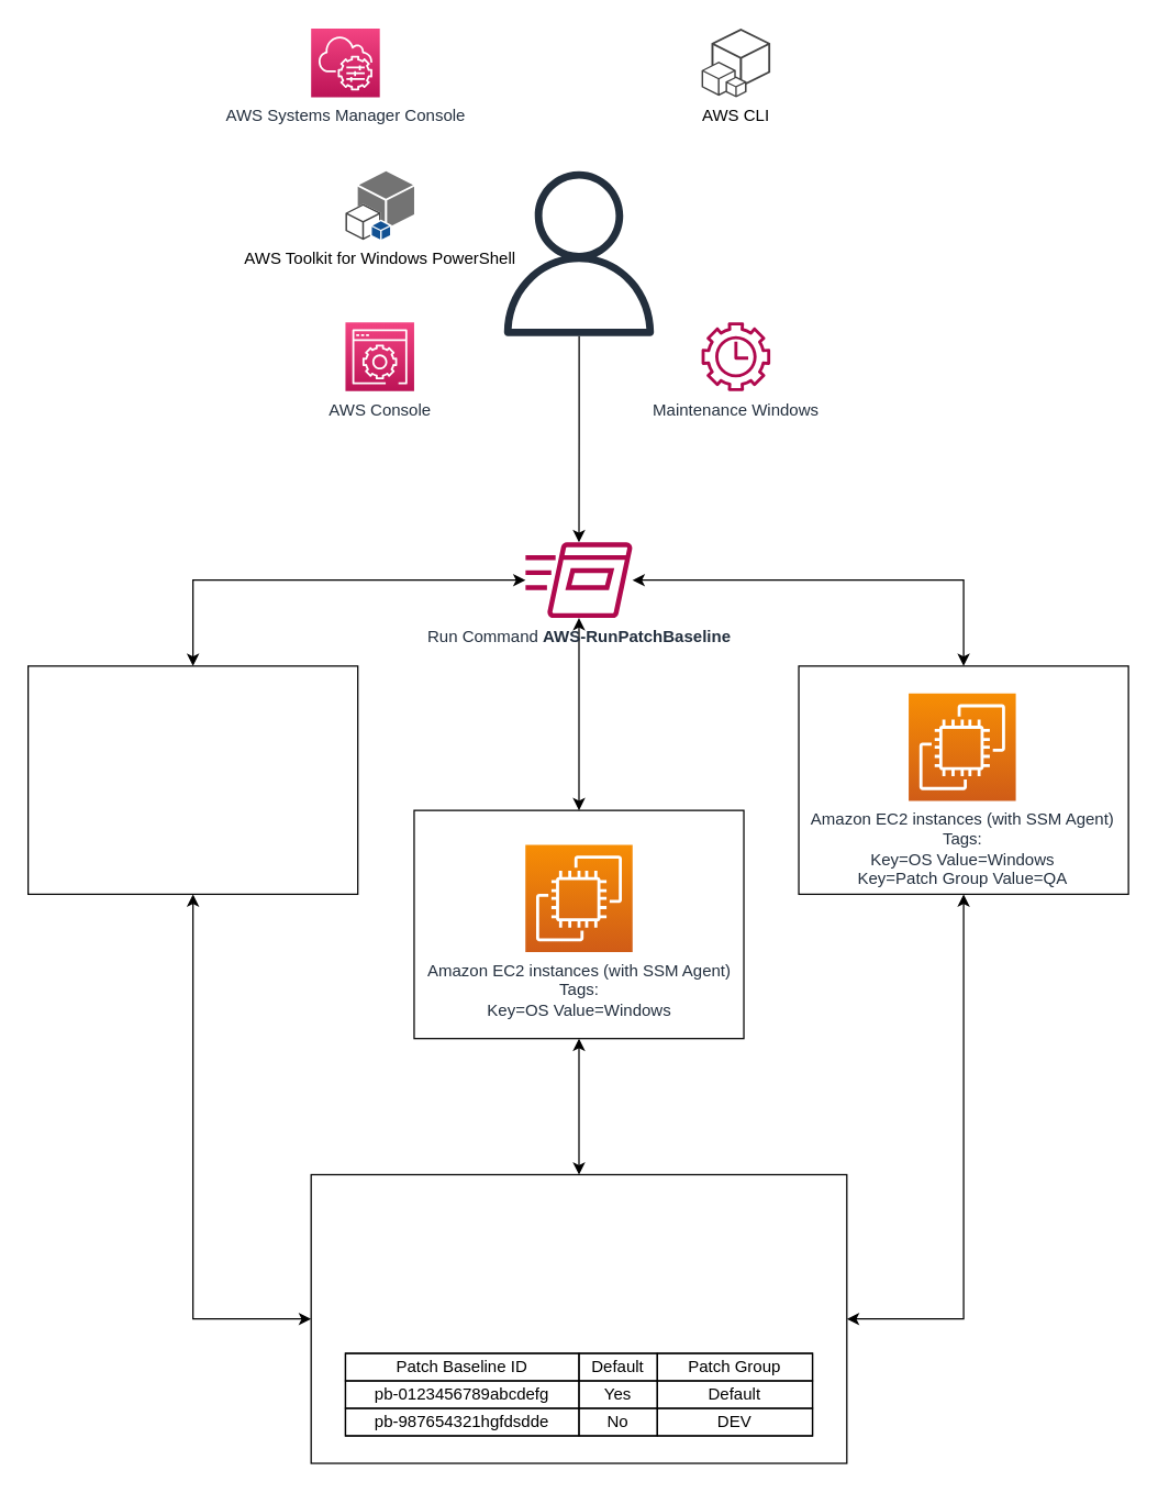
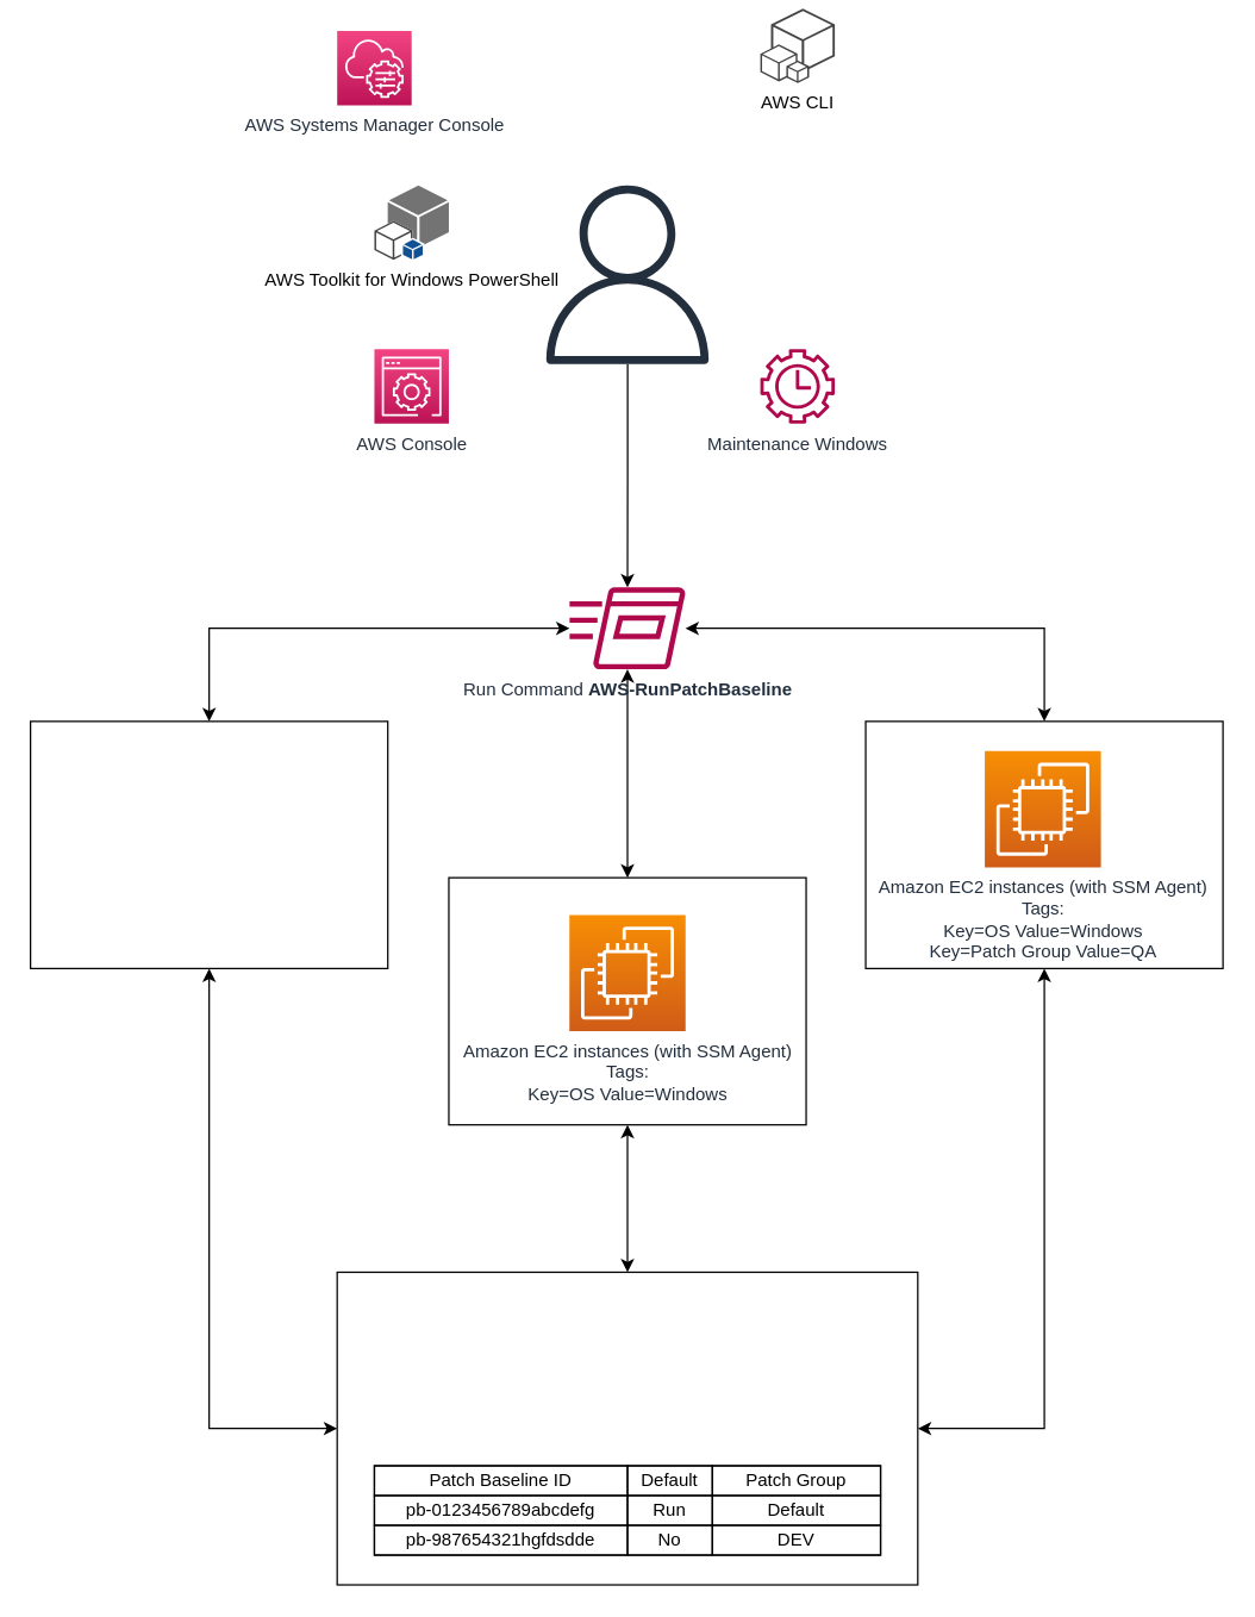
  <mxCell id="0" />
  <mxCell id="1" parent="0" />
  <mxCell id="2" style="edgeStyle=orthogonalEdgeStyle;rounded=0;orthogonalLoop=1;jettySize=auto;html=1;entryX=0.5;entryY=1;entryDx=0;entryDy=0;startArrow=classic;startFill=1;" edge="1" parent="1" source="4" target="5"><mxGeometry relative="1" as="geometry"><Array as="points"><mxPoint x="140" y="959" /></Array></mxGeometry></mxCell>
  <mxCell id="3" style="edgeStyle=orthogonalEdgeStyle;rounded=0;orthogonalLoop=1;jettySize=auto;html=1;entryX=0.5;entryY=1;entryDx=0;entryDy=0;startArrow=classic;startFill=1;" edge="1" parent="1" source="4" target="7"><mxGeometry relative="1" as="geometry"><Array as="points"><mxPoint x="701" y="959" /></Array></mxGeometry></mxCell>
  <mxCell id="4" value="" style="rounded=0;whiteSpace=wrap;html=1;fillColor=none;" vertex="1" parent="1"><mxGeometry x="226" y="854" width="390" height="210" as="geometry" /></mxCell>
  <mxCell id="5" value="" style="rounded=0;whiteSpace=wrap;html=1;fillColor=none;" vertex="1" parent="1"><mxGeometry x="20" y="484" width="240" height="166" as="geometry" /></mxCell>
  <mxCell id="6" value="" style="rounded=0;whiteSpace=wrap;html=1;fillColor=none;" vertex="1" parent="1"><mxGeometry x="301" y="589" width="240" height="166" as="geometry" /></mxCell>
  <mxCell id="7" value="" style="rounded=0;whiteSpace=wrap;html=1;fillColor=none;" vertex="1" parent="1"><mxGeometry x="581" y="484" width="240" height="166" as="geometry" /></mxCell>
  <mxCell id="8" value="AWS Systems Manager Console" style="sketch=0;points=[[0,0,0],[0.25,0,0],[0.5,0,0],[0.75,0,0],[1,0,0],[0,1,0],[0.25,1,0],[0.5,1,0],[0.75,1,0],[1,1,0],[0,0.25,0],[0,0.5,0],[0,0.75,0],[1,0.25,0],[1,0.5,0],[1,0.75,0]];points=[[0,0,0],[0.25,0,0],[0.5,0,0],[0.75,0,0],[1,0,0],[0,1,0],[0.25,1,0],[0.5,1,0],[0.75,1,0],[1,1,0],[0,0.25,0],[0,0.5,0],[0,0.75,0],[1,0.25,0],[1,0.5,0],[1,0.75,0]];outlineConnect=0;fontColor=#232F3E;gradientColor=#F34482;gradientDirection=north;fillColor=#BC1356;strokeColor=#ffffff;dashed=0;verticalLabelPosition=bottom;verticalAlign=top;align=center;html=1;fontSize=12;fontStyle=0;aspect=fixed;shape=mxgraph.aws4.resourceIcon;resIcon=mxgraph.aws4.systems_manager;" parent="1" vertex="1"><mxGeometry x="226" y="20.25" width="50" height="50" as="geometry" /></mxCell>
- <mxCell id="9" value="AWS CLI" style="outlineConnect=0;dashed=0;verticalLabelPosition=bottom;verticalAlign=top;align=center;html=1;shape=mxgraph.aws3.cli;fillColor=#444444;gradientColor=none;" parent="1" vertex="1"><mxGeometry x="510.25" y="20.25" width="50" height="50" as="geometry" /></mxCell>
+ <mxCell id="9" value="AWS CLI" style="outlineConnect=0;dashed=0;verticalLabelPosition=bottom;verticalAlign=top;align=center;html=1;shape=mxgraph.aws3.cli;fillColor=#444444;gradientColor=none;" parent="1" vertex="1"><mxGeometry x="510.25" y="5.25" width="50" height="50" as="geometry" /></mxCell>
  <mxCell id="10" value="AWS Toolkit for Windows PowerShell" style="outlineConnect=0;dashed=0;verticalLabelPosition=bottom;verticalAlign=top;align=center;html=1;shape=mxgraph.aws3.toolkit_for_windows_powershell;fillColor=#737373;gradientColor=none;" parent="1" vertex="1"><mxGeometry x="251" y="124" width="50" height="50" as="geometry" /></mxCell>
  <mxCell id="11" style="edgeStyle=orthogonalEdgeStyle;rounded=0;orthogonalLoop=1;jettySize=auto;html=1;" edge="1" parent="1" source="12" target="16"><mxGeometry relative="1" as="geometry" /></mxCell>
  <mxCell id="12" value="" style="sketch=0;outlineConnect=0;fontColor=#232F3E;gradientColor=none;fillColor=#232F3D;strokeColor=none;dashed=0;verticalLabelPosition=bottom;verticalAlign=top;align=center;html=1;fontSize=12;fontStyle=0;aspect=fixed;pointerEvents=1;shape=mxgraph.aws4.user;" parent="1" vertex="1"><mxGeometry x="361" y="124" width="120" height="120" as="geometry" /></mxCell>
  <mxCell id="13" style="edgeStyle=orthogonalEdgeStyle;rounded=0;orthogonalLoop=1;jettySize=auto;html=1;entryX=0.5;entryY=0;entryDx=0;entryDy=0;startArrow=classic;startFill=1;" edge="1" parent="1" source="16" target="5"><mxGeometry relative="1" as="geometry" /></mxCell>
  <mxCell id="14" style="edgeStyle=orthogonalEdgeStyle;rounded=0;orthogonalLoop=1;jettySize=auto;html=1;entryX=0.5;entryY=0;entryDx=0;entryDy=0;startArrow=classic;startFill=1;" edge="1" parent="1" source="16" target="7"><mxGeometry relative="1" as="geometry" /></mxCell>
  <mxCell id="15" style="edgeStyle=orthogonalEdgeStyle;rounded=0;orthogonalLoop=1;jettySize=auto;html=1;startArrow=classic;startFill=1;" edge="1" parent="1" source="16" target="6"><mxGeometry relative="1" as="geometry" /></mxCell>
  <mxCell id="16" value="Run Command&amp;nbsp;&lt;b&gt;AWS-RunPatchBaseline&lt;/b&gt;" style="sketch=0;outlineConnect=0;fontColor=#232F3E;gradientColor=none;fillColor=#B0084D;strokeColor=none;dashed=0;verticalLabelPosition=bottom;verticalAlign=top;align=center;html=1;fontSize=12;fontStyle=0;aspect=fixed;pointerEvents=1;shape=mxgraph.aws4.run_command;" parent="1" vertex="1"><mxGeometry x="382" y="394" width="78" height="55" as="geometry" /></mxCell>
  <mxCell id="17" value="Amazon EC2 instances (with SSM Agent)&lt;br&gt;Tags:&lt;br&gt;Key=OS Value=Windows&lt;br&gt;Key=Patch Group Value=QA" style="sketch=0;points=[[0,0,0],[0.25,0,0],[0.5,0,0],[0.75,0,0],[1,0,0],[0,1,0],[0.25,1,0],[0.5,1,0],[0.75,1,0],[1,1,0],[0,0.25,0],[0,0.5,0],[0,0.75,0],[1,0.25,0],[1,0.5,0],[1,0.75,0]];outlineConnect=0;fontColor=#232F3E;gradientColor=#F78E04;gradientDirection=north;fillColor=#D05C17;strokeColor=#ffffff;dashed=0;verticalLabelPosition=bottom;verticalAlign=top;align=center;html=1;fontSize=12;fontStyle=0;aspect=fixed;shape=mxgraph.aws4.resourceIcon;resIcon=mxgraph.aws4.ec2;" vertex="1" parent="1"><mxGeometry x="661" y="504" width="78" height="78" as="geometry" /></mxCell>
  <mxCell id="18" value="Amazon EC2 instances&amp;nbsp;(with SSM Agent)&lt;br&gt;Tags:&lt;br&gt;Key=OS Value=Windows" style="sketch=0;points=[[0,0,0],[0.25,0,0],[0.5,0,0],[0.75,0,0],[1,0,0],[0,1,0],[0.25,1,0],[0.5,1,0],[0.75,1,0],[1,1,0],[0,0.25,0],[0,0.5,0],[0,0.75,0],[1,0.25,0],[1,0.5,0],[1,0.75,0]];outlineConnect=0;fontColor=#232F3E;gradientColor=#F78E04;gradientDirection=north;fillColor=#D05C17;strokeColor=#ffffff;dashed=0;verticalLabelPosition=bottom;verticalAlign=top;align=center;html=1;fontSize=12;fontStyle=0;aspect=fixed;shape=mxgraph.aws4.resourceIcon;resIcon=mxgraph.aws4.ec2;" vertex="1" parent="1"><mxGeometry x="382" y="614" width="78" height="78" as="geometry" /></mxCell>
  <mxCell id="19" value="" style="childLayout=tableLayout;recursiveResize=0;shadow=0;fillColor=none;" vertex="1" parent="1"><mxGeometry x="251" y="984" width="340" height="60" as="geometry" /></mxCell>
  <mxCell id="20" value="" style="shape=tableRow;horizontal=0;startSize=0;swimlaneHead=0;swimlaneBody=0;top=0;left=0;bottom=0;right=0;dropTarget=0;collapsible=0;recursiveResize=0;expand=0;fontStyle=0;fillColor=none;strokeColor=inherit;" vertex="1" parent="19"><mxGeometry width="340" height="20" as="geometry" /></mxCell>
  <mxCell id="21" value="Patch Baseline ID" style="connectable=0;recursiveResize=0;strokeColor=inherit;fillColor=none;align=center;whiteSpace=wrap;html=1;" vertex="1" parent="20"><mxGeometry width="170" height="20" as="geometry"><mxRectangle width="170" height="20" as="alternateBounds" /></mxGeometry></mxCell>
  <mxCell id="22" value="Default" style="connectable=0;recursiveResize=0;strokeColor=inherit;fillColor=none;align=center;whiteSpace=wrap;html=1;" vertex="1" parent="20"><mxGeometry x="170" width="57" height="20" as="geometry"><mxRectangle width="57" height="20" as="alternateBounds" /></mxGeometry></mxCell>
  <mxCell id="23" value="Patch Group" style="connectable=0;recursiveResize=0;strokeColor=inherit;fillColor=none;align=center;whiteSpace=wrap;html=1;" vertex="1" parent="20"><mxGeometry x="227" width="113" height="20" as="geometry"><mxRectangle width="113" height="20" as="alternateBounds" /></mxGeometry></mxCell>
  <mxCell id="24" style="shape=tableRow;horizontal=0;startSize=0;swimlaneHead=0;swimlaneBody=0;top=0;left=0;bottom=0;right=0;dropTarget=0;collapsible=0;recursiveResize=0;expand=0;fontStyle=0;fillColor=none;strokeColor=inherit;" vertex="1" parent="19"><mxGeometry y="20" width="340" height="20" as="geometry" /></mxCell>
  <mxCell id="25" value="pb-0123456789abcdefg" style="connectable=0;recursiveResize=0;strokeColor=inherit;fillColor=none;align=center;whiteSpace=wrap;html=1;" vertex="1" parent="24"><mxGeometry width="170" height="20" as="geometry"><mxRectangle width="170" height="20" as="alternateBounds" /></mxGeometry></mxCell>
- <mxCell id="26" value="Yes" style="connectable=0;recursiveResize=0;strokeColor=inherit;fillColor=none;align=center;whiteSpace=wrap;html=1;" vertex="1" parent="24"><mxGeometry x="170" width="57" height="20" as="geometry"><mxRectangle width="57" height="20" as="alternateBounds" /></mxGeometry></mxCell>
+ <mxCell id="26" value="Run" style="connectable=0;recursiveResize=0;strokeColor=inherit;fillColor=none;align=center;whiteSpace=wrap;html=1;" vertex="1" parent="24"><mxGeometry x="170" width="57" height="20" as="geometry"><mxRectangle width="57" height="20" as="alternateBounds" /></mxGeometry></mxCell>
  <mxCell id="27" value="Default" style="connectable=0;recursiveResize=0;strokeColor=inherit;fillColor=none;align=center;whiteSpace=wrap;html=1;" vertex="1" parent="24"><mxGeometry x="227" width="113" height="20" as="geometry"><mxRectangle width="113" height="20" as="alternateBounds" /></mxGeometry></mxCell>
  <mxCell id="28" style="shape=tableRow;horizontal=0;startSize=0;swimlaneHead=0;swimlaneBody=0;top=0;left=0;bottom=0;right=0;dropTarget=0;collapsible=0;recursiveResize=0;expand=0;fontStyle=0;fillColor=none;strokeColor=inherit;" vertex="1" parent="19"><mxGeometry y="40" width="340" height="20" as="geometry" /></mxCell>
  <mxCell id="29" value="pb-987654321hgfdsdde" style="connectable=0;recursiveResize=0;strokeColor=inherit;fillColor=none;align=center;whiteSpace=wrap;html=1;" vertex="1" parent="28"><mxGeometry width="170" height="20" as="geometry"><mxRectangle width="170" height="20" as="alternateBounds" /></mxGeometry></mxCell>
  <mxCell id="30" value="No" style="connectable=0;recursiveResize=0;strokeColor=inherit;fillColor=none;align=center;whiteSpace=wrap;html=1;" vertex="1" parent="28"><mxGeometry x="170" width="57" height="20" as="geometry"><mxRectangle width="57" height="20" as="alternateBounds" /></mxGeometry></mxCell>
  <mxCell id="31" value="DEV" style="connectable=0;recursiveResize=0;strokeColor=inherit;fillColor=none;align=center;whiteSpace=wrap;html=1;" vertex="1" parent="28"><mxGeometry x="227" width="113" height="20" as="geometry"><mxRectangle width="113" height="20" as="alternateBounds" /></mxGeometry></mxCell>
  <mxCell id="32" style="edgeStyle=orthogonalEdgeStyle;rounded=0;orthogonalLoop=1;jettySize=auto;html=1;entryX=0.5;entryY=0;entryDx=0;entryDy=0;startArrow=classic;startFill=1;" edge="1" parent="1" source="6" target="4"><mxGeometry relative="1" as="geometry" /></mxCell>
  <mxCell id="33" value="AWS Console" style="sketch=0;points=[[0,0,0],[0.25,0,0],[0.5,0,0],[0.75,0,0],[1,0,0],[0,1,0],[0.25,1,0],[0.5,1,0],[0.75,1,0],[1,1,0],[0,0.25,0],[0,0.5,0],[0,0.75,0],[1,0.25,0],[1,0.5,0],[1,0.75,0]];points=[[0,0,0],[0.25,0,0],[0.5,0,0],[0.75,0,0],[1,0,0],[0,1,0],[0.25,1,0],[0.5,1,0],[0.75,1,0],[1,1,0],[0,0.25,0],[0,0.5,0],[0,0.75,0],[1,0.25,0],[1,0.5,0],[1,0.75,0]];outlineConnect=0;fontColor=#232F3E;gradientColor=#F34482;gradientDirection=north;fillColor=#BC1356;strokeColor=#ffffff;dashed=0;verticalLabelPosition=bottom;verticalAlign=top;align=center;html=1;fontSize=12;fontStyle=0;aspect=fixed;shape=mxgraph.aws4.resourceIcon;resIcon=mxgraph.aws4.management_console;" vertex="1" parent="1"><mxGeometry x="251" y="234" width="50" height="50" as="geometry" /></mxCell>
  <mxCell id="34" value="Maintenance Windows" style="sketch=0;outlineConnect=0;fontColor=#232F3E;gradientColor=none;fillColor=#B0084D;strokeColor=none;dashed=0;verticalLabelPosition=bottom;verticalAlign=top;align=center;html=1;fontSize=12;fontStyle=0;aspect=fixed;pointerEvents=1;shape=mxgraph.aws4.maintenance_windows;" vertex="1" parent="1"><mxGeometry x="510.25" y="234" width="50" height="50" as="geometry" /></mxCell>
